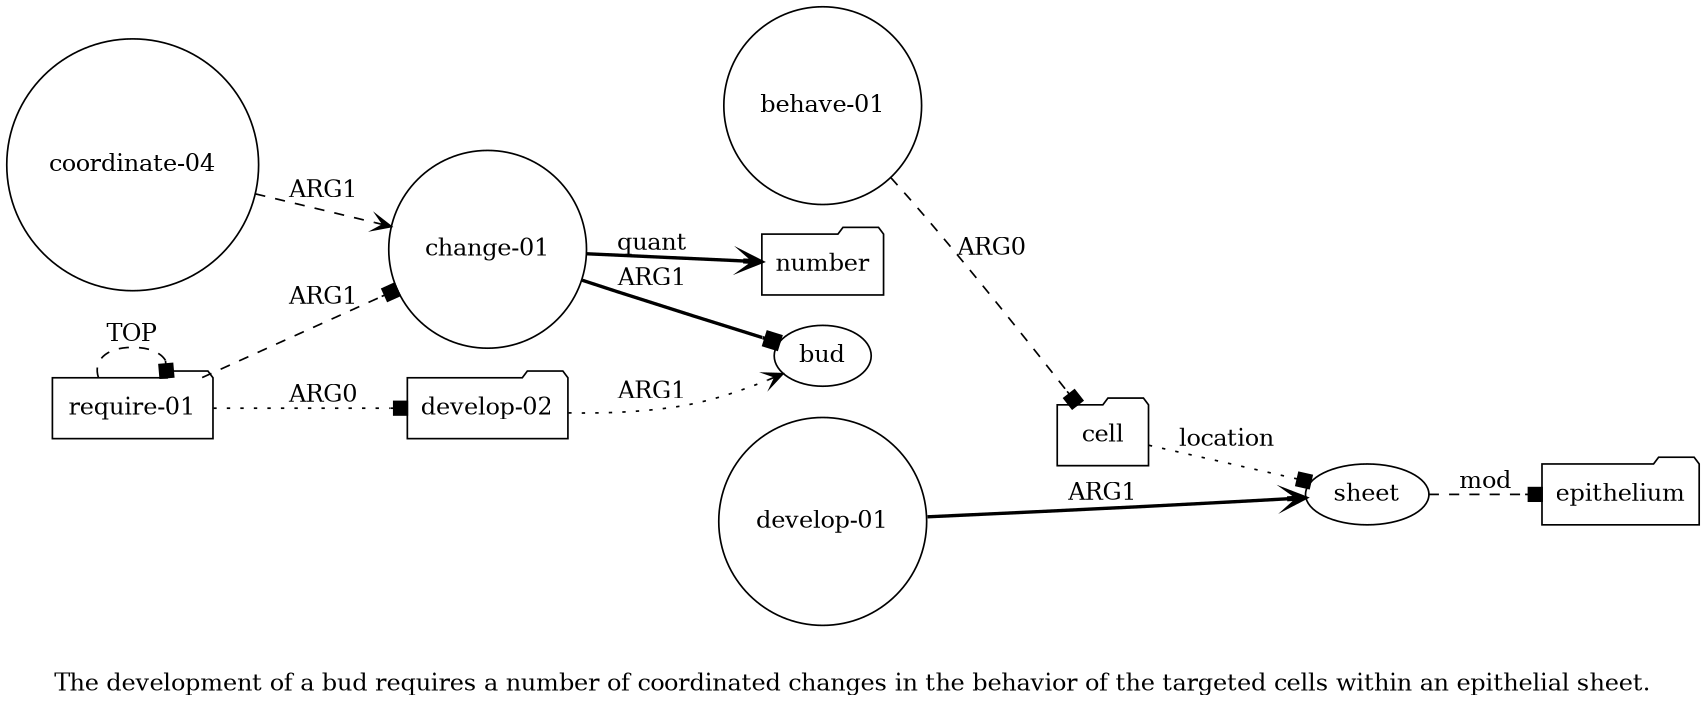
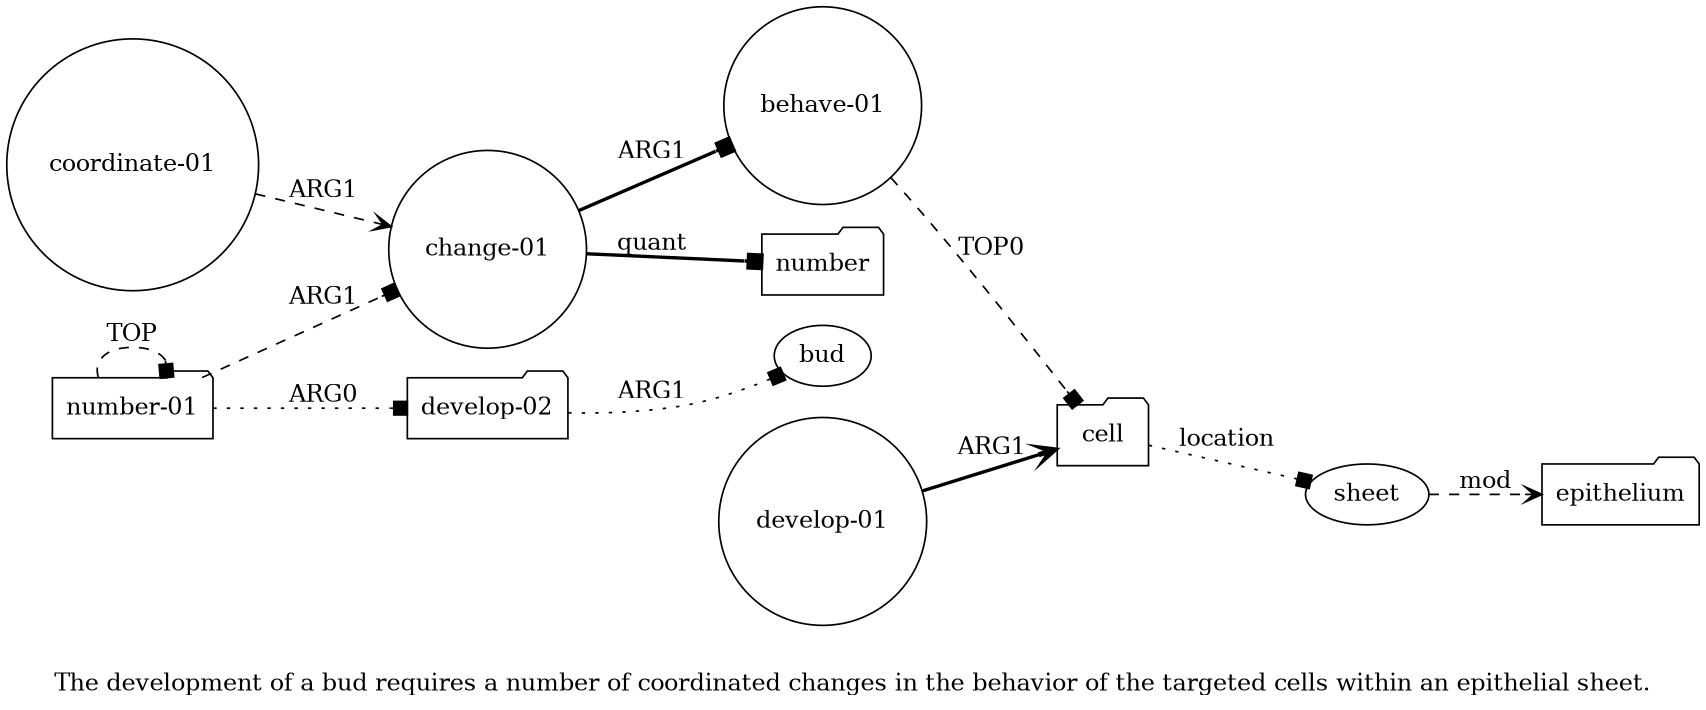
  digraph {
    label="The development of a bud requires a number of coordinated changes in the behavior of the targeted cells within an epithelial sheet."
    rankdir=LR
    node [color=black shape=folder]
    edge [arrowhead=box color=black gold_label=ARG1 style=dashed test_label=ARG1]
-   n1 [gold_ind=10 gold_label="coordinate-01" label="coordinate-04" shape=circle test_ind=10 test_label="coordinate-01"]
+   n1 [gold_ind=10 gold_label="coordinate-01" label="coordinate-01" shape=circle test_ind=10 test_label="coordinate-01"]
    n2 [gold_ind=3 gold_label="change-01" label="change-01" shape=circle test_ind=3 test_label="change-01"]
    n3 [gold_ind=4 gold_label="behave-01" label="behave-01" shape=circle test_ind=4 test_label="behave-01"]
    n4 [gold_ind=9 gold_label=number label=number test_ind=9 test_label=number]
    n5 [gold_ind=5 gold_label=cell label=cell test_ind=5 test_label=cell]
    n6 [gold_ind=1 gold_label="develop-02" label="develop-02" test_ind=1 test_label="develop-02"]
    n7 [gold_ind=2 gold_label=bud label=bud shape=ellipse test_ind=2 test_label=bud]
-   n8 [gold_ind=0 gold_label="require-01" label="require-01" test_ind=0 test_label="require-01"]
+   n8 [gold_ind=0 gold_label="require-01" label="number-01" test_ind=0 test_label="require-01"]
    n9 [gold_ind=7 gold_label=sheet label=sheet shape=ellipse test_ind=7 test_label=sheet]
    n10 [gold_ind=8 gold_label=epithelium label=epithelium test_ind=8 test_label=epithelium]
    n11 [gold_ind=6 gold_label="target-01" label="develop-01" shape=circle test_ind=6 test_label="target-01"]
    n1 -> n2 [arrowhead=vee label=ARG1]
-   n2 -> n7 [label=ARG1 style=bold]
-   n2 -> n4 [arrowhead=vee gold_label=quant label=quant style=bold test_label=quant]
-   n3 -> n5 [gold_label=ARG0 label=ARG0 test_label=ARG0]
+   n2 -> n3 [label=ARG1 style=bold]
+   n2 -> n4 [gold_label=quant label=quant style=bold test_label=quant]
+   n3 -> n5 [gold_label=ARG0 label=TOP0 test_label=ARG0]
    n5 -> n9 [gold_label=location label=location style=dotted test_label=location]
-   n6 -> n7 [arrowhead=vee label=ARG1 style=dotted]
+   n6 -> n7 [label=ARG1 style=dotted]
    n8 -> n2 [label=ARG1]
    n8 -> n6 [gold_label=ARG0 label=ARG0 style=dotted test_label=ARG0]
    n8 -> n8 [gold_label=TOP label=TOP test_label=TOP]
-   n9 -> n10 [gold_label=mod label=mod test_label=mod]
-   n11 -> n9 [arrowhead=vee label=ARG1 style=bold]
+   n9 -> n10 [arrowhead=vee gold_label=mod label=mod test_label=mod]
+   n11 -> n5 [arrowhead=vee label=ARG1 style=bold]
  }
